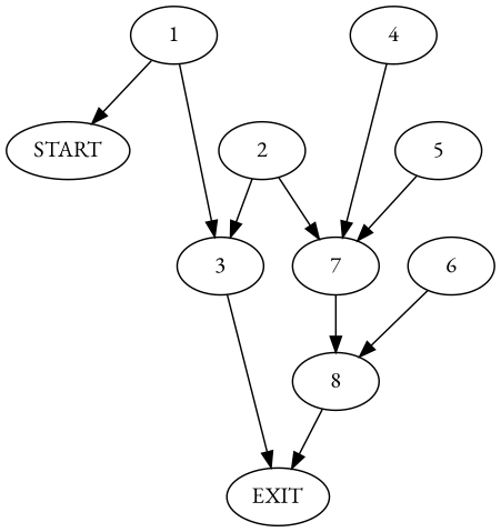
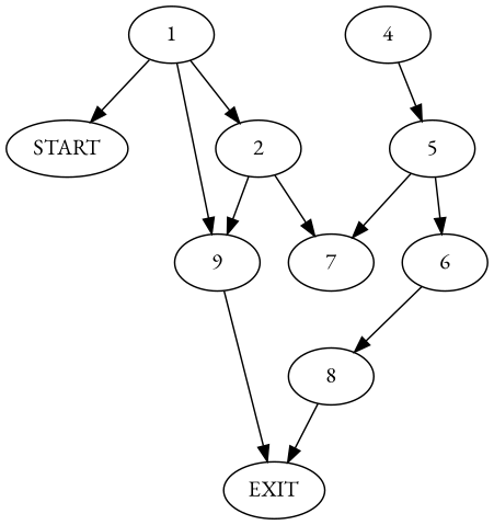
  digraph {
    fontname="EB Garamond"
    node [fontname="EB Garamond"]
    edge [fontname="EB Garamond"]
    n1 [label=START]
    1
    2
-   3
+   3 [label=9]
    7
    n6 [label=EXIT]
    4
    5
    6
    8
    1 -> n1
+   1 -> 2
    1 -> 3
    2 -> 3
    2 -> 7
    3 -> n6
-   7 -> 8
-   4 -> 7
+   4 -> 5
    5 -> 7
+   5 -> 6
    6 -> 8
    8 -> n6
  }
